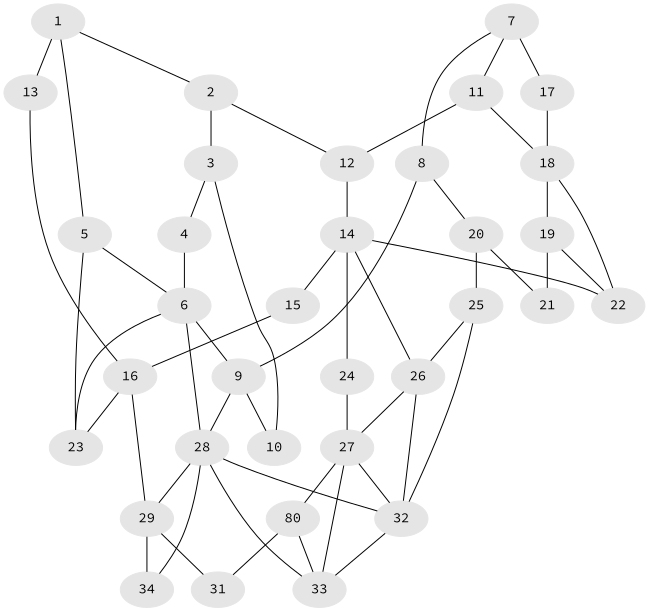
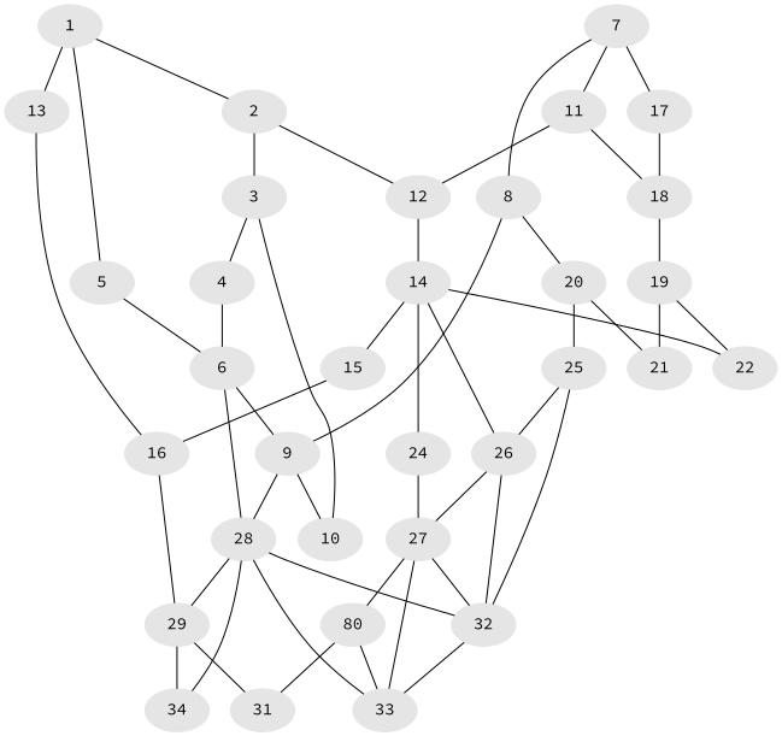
  graph {
    fontname="Source Code Pro"
    node [color=gray90 fontname="Source Code Pro" style=filled]
    edge [fontname="Source Code Pro" weight=1.0]
    1
    2
    5
    13
    3
    12
    6
-   23
    16
    4
    10
    14
    9
    28
    29
    32
    33
    34
    7
    8
    11
    17
    20
    18
    21
    25
    22
    19
    15
    24
    26
    27
    31
    n34 [label=80]
    1 -- 2
    1 -- 5
    1 -- 13 [weight=2.0]
    2 -- 3
    2 -- 12
    5 -- 6
-   5 -- 23
    13 -- 16
    3 -- 4
    3 -- 10
    12 -- 14
-   6 -- 23
    6 -- 9
    6 -- 28 [weight=2.0]
-   16 -- 23
    16 -- 29
    4 -- 6 [weight=2.0]
    14 -- 22
    14 -- 15 [weight=2.0]
    14 -- 24
    14 -- 26
    9 -- 10
    9 -- 28
    28 -- 29
    28 -- 32 [weight=2.0]
    28 -- 33
    28 -- 34
    29 -- 34 [weight=2.0]
    29 -- 31 [weight=2.0]
    32 -- 33
    7 -- 8
    7 -- 11
    7 -- 17 [weight=2.0]
    8 -- 9
    8 -- 20
    11 -- 12
    11 -- 18
    17 -- 18
    20 -- 21
    20 -- 25
-   18 -- 22
    18 -- 19 [weight=3.0]
    25 -- 32
    25 -- 26
    19 -- 21 [weight=2.0]
    19 -- 22
    15 -- 16
    24 -- 27 [weight=2.0]
    26 -- 32
    26 -- 27
    27 -- 32
    27 -- 33
    27 -- n34
    n34 -- 33
    n34 -- 31
  }
